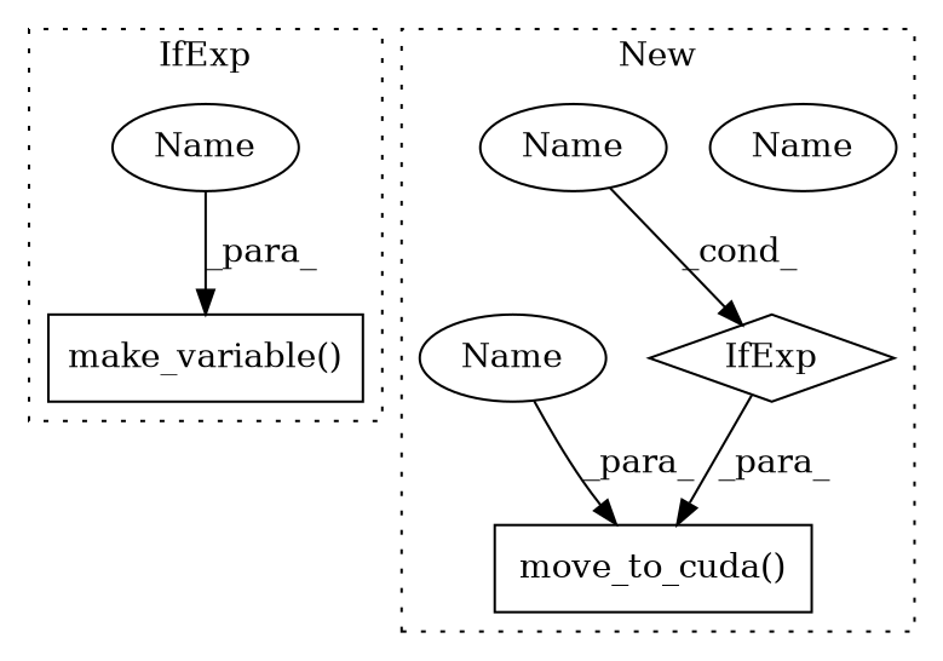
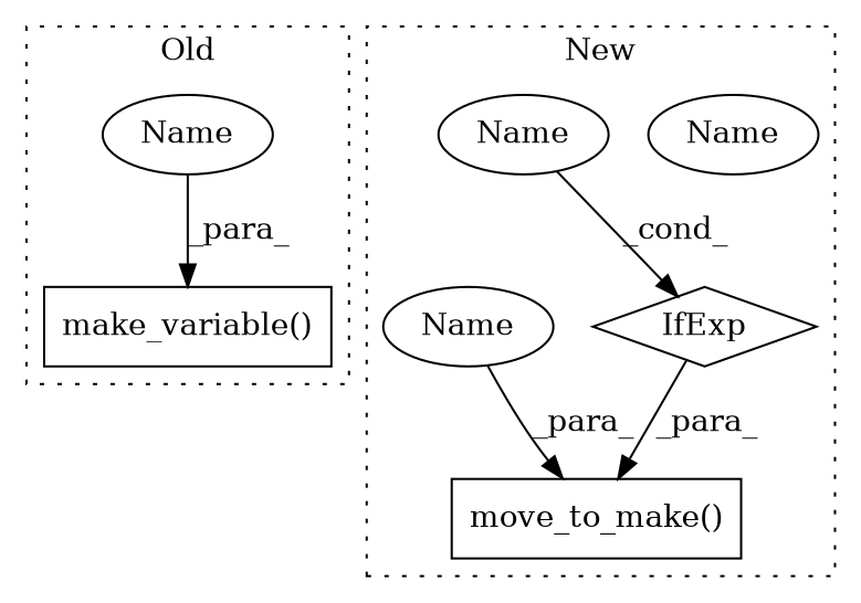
  digraph {
    node [a=87 l=6 s=829 shape=ellipse]
    n1 [a=75 l="20,27" label="make_variable()" s="799,825" shape=box]
    n2 [label=Name s=819]
    n3 [a=51 l="4,6" label=IfExp s="825,833" shape=diamond]
-   n4 [a=75 l="19,1" label="move_to_cuda()" s="799,824" shape=box]
+   n4 [a=75 l="19,1" label="move_to_make()" s="799,824" shape=box]
    n5 [l=4 label=Name]
    n6 [l=4 label=Name]
    n7 [label=Name s=818]
    subgraph cluster_1 {
-     label=IfExp
+     label=Old
      style=dotted
      n1
      n2
    }
    subgraph cluster_2 {
      label=New
      style=dotted
      n3
      n4
      n5
      n6
      n7
    }
    n2 -> n1 [label=_para_]
    n3 -> n4 [label=_para_]
    n6 -> n3 [label=_cond_]
    n7 -> n4 [label=_para_]
  }
